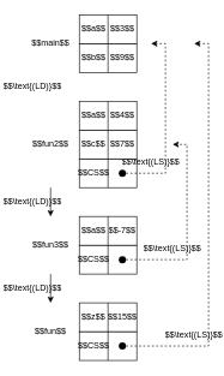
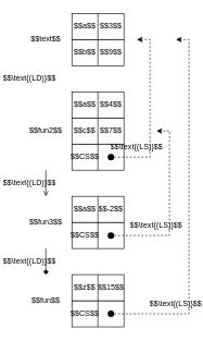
  <mxCell id="0" />
  <mxCell id="1" parent="0" />
  <mxCell id="2" value="" style="rounded=0;whiteSpace=wrap;html=1;" vertex="1" parent="1"><mxGeometry x="110" y="60" width="80" height="40" as="geometry" /></mxCell>
  <mxCell id="3" value="" style="endArrow=none;html=1;rounded=0;entryX=0.5;entryY=0;entryDx=0;entryDy=0;exitX=0.5;exitY=1;exitDx=0;exitDy=0;" edge="1" parent="1" source="2" target="2"><mxGeometry width="50" height="50" relative="1" as="geometry"><mxPoint x="60" y="170" as="sourcePoint" /><mxPoint x="110" y="120" as="targetPoint" /></mxGeometry></mxCell>
  <mxCell id="4" value="$$b$$" style="text;html=1;strokeColor=none;fillColor=none;align=center;verticalAlign=middle;whiteSpace=wrap;rounded=0;" vertex="1" parent="1"><mxGeometry x="110" y="60" width="40" height="40" as="geometry" /></mxCell>
  <mxCell id="5" value="$$9$$" style="text;html=1;strokeColor=none;fillColor=none;align=center;verticalAlign=middle;whiteSpace=wrap;rounded=0;" vertex="1" parent="1"><mxGeometry x="150" y="60" width="40" height="40" as="geometry" /></mxCell>
- <mxCell id="6" value="$$main$$" style="text;html=1;strokeColor=none;fillColor=none;align=center;verticalAlign=middle;whiteSpace=wrap;rounded=0;" vertex="1" parent="1"><mxGeometry x="30" y="20" width="80" height="80" as="geometry" /></mxCell>
+ <mxCell id="6" value="$$text$$" style="text;html=1;strokeColor=none;fillColor=none;align=center;verticalAlign=middle;whiteSpace=wrap;rounded=0;" vertex="1" parent="1"><mxGeometry x="30" y="20" width="80" height="80" as="geometry" /></mxCell>
  <mxCell id="7" value="" style="rounded=0;whiteSpace=wrap;html=1;" vertex="1" parent="1"><mxGeometry x="110" y="220" width="80" height="40" as="geometry" /></mxCell>
  <mxCell id="8" value="" style="endArrow=none;html=1;rounded=0;entryX=0.5;entryY=0;entryDx=0;entryDy=0;exitX=0.5;exitY=1;exitDx=0;exitDy=0;" edge="1" parent="1" source="7" target="7"><mxGeometry width="50" height="50" relative="1" as="geometry"><mxPoint x="60" y="330" as="sourcePoint" /><mxPoint x="110" y="280" as="targetPoint" /></mxGeometry></mxCell>
  <mxCell id="9" value="$$CS$$" style="text;html=1;strokeColor=none;fillColor=none;align=center;verticalAlign=middle;whiteSpace=wrap;rounded=0;" vertex="1" parent="1"><mxGeometry x="110" y="220" width="40" height="40" as="geometry" /></mxCell>
- <mxCell id="10" style="edgeStyle=orthogonalEdgeStyle;rounded=0;orthogonalLoop=1;jettySize=auto;html=1;entryX=0.5;entryY=0;entryDx=0;entryDy=0;" edge="1" parent="1" source="11" target="31"><mxGeometry relative="1" as="geometry" /></mxCell>
+ <mxCell id="10" style="edgeStyle=orthogonalEdgeStyle;rounded=0;orthogonalLoop=1;jettySize=auto;html=1;entryX=0.5;entryY=0;entryDx=0;entryDy=0;endArrow=open;" edge="1" parent="1" source="11" target="31"><mxGeometry relative="1" as="geometry" /></mxCell>
  <mxCell id="11" value="$$fun2$$" style="text;html=1;strokeColor=none;fillColor=none;align=center;verticalAlign=middle;whiteSpace=wrap;rounded=0;" vertex="1" parent="1"><mxGeometry x="30" y="140" width="80" height="120" as="geometry" /></mxCell>
  <mxCell id="12" style="edgeStyle=orthogonalEdgeStyle;rounded=0;orthogonalLoop=1;jettySize=auto;html=1;strokeWidth=1;dashed=1;" edge="1" parent="1" source="13"><mxGeometry relative="1" as="geometry"><mxPoint x="210" y="60" as="targetPoint" /><Array as="points"><mxPoint x="230" y="240" /><mxPoint x="230" y="60" /><mxPoint x="210" y="60" /></Array></mxGeometry></mxCell>
  <mxCell id="13" value="" style="shape=ellipse;fillColor=#000000;strokeColor=none;html=1;sketch=0;" vertex="1" parent="1"><mxGeometry x="165" y="235" width="10" height="10" as="geometry" /></mxCell>
  <mxCell id="14" value="$$\text{(LD)}$$" style="text;html=1;strokeColor=none;fillColor=none;align=center;verticalAlign=middle;whiteSpace=wrap;rounded=0;" vertex="1" parent="1"><mxGeometry x="20" y="100" width="50" height="40" as="geometry" /></mxCell>
  <mxCell id="15" value="$$\text{(LS)}$$" style="text;html=1;strokeColor=none;fillColor=none;align=center;verticalAlign=middle;whiteSpace=wrap;rounded=0;" vertex="1" parent="1"><mxGeometry x="190" y="205" width="40" height="40" as="geometry" /></mxCell>
  <mxCell id="16" value="" style="rounded=0;whiteSpace=wrap;html=1;" vertex="1" parent="1"><mxGeometry x="110" y="20" width="80" height="40" as="geometry" /></mxCell>
  <mxCell id="17" value="" style="endArrow=none;html=1;rounded=0;entryX=0.5;entryY=0;entryDx=0;entryDy=0;exitX=0.5;exitY=1;exitDx=0;exitDy=0;" edge="1" parent="1" source="16" target="16"><mxGeometry width="50" height="50" relative="1" as="geometry"><mxPoint x="60" y="130" as="sourcePoint" /><mxPoint x="110" y="80" as="targetPoint" /></mxGeometry></mxCell>
  <mxCell id="18" value="$$a$$" style="text;html=1;strokeColor=none;fillColor=none;align=center;verticalAlign=middle;whiteSpace=wrap;rounded=0;" vertex="1" parent="1"><mxGeometry x="110" y="20" width="40" height="40" as="geometry" /></mxCell>
  <mxCell id="19" value="$$3$$" style="text;html=1;strokeColor=none;fillColor=none;align=center;verticalAlign=middle;whiteSpace=wrap;rounded=0;" vertex="1" parent="1"><mxGeometry x="150" y="20" width="40" height="40" as="geometry" /></mxCell>
  <mxCell id="20" value="" style="rounded=0;whiteSpace=wrap;html=1;" vertex="1" parent="1"><mxGeometry x="110" y="180" width="80" height="40" as="geometry" /></mxCell>
  <mxCell id="21" value="" style="endArrow=none;html=1;rounded=0;entryX=0.5;entryY=0;entryDx=0;entryDy=0;exitX=0.5;exitY=1;exitDx=0;exitDy=0;" edge="1" parent="1" source="20" target="20"><mxGeometry width="50" height="50" relative="1" as="geometry"><mxPoint x="60" y="290" as="sourcePoint" /><mxPoint x="110" y="240" as="targetPoint" /></mxGeometry></mxCell>
  <mxCell id="22" value="$$c$$" style="text;html=1;strokeColor=none;fillColor=none;align=center;verticalAlign=middle;whiteSpace=wrap;rounded=0;" vertex="1" parent="1"><mxGeometry x="110" y="180" width="40" height="40" as="geometry" /></mxCell>
  <mxCell id="23" value="$$7$$" style="text;html=1;strokeColor=none;fillColor=none;align=center;verticalAlign=middle;whiteSpace=wrap;rounded=0;" vertex="1" parent="1"><mxGeometry x="150" y="180" width="40" height="40" as="geometry" /></mxCell>
  <mxCell id="24" value="" style="rounded=0;whiteSpace=wrap;html=1;" vertex="1" parent="1"><mxGeometry x="110" y="140" width="80" height="40" as="geometry" /></mxCell>
  <mxCell id="25" value="" style="endArrow=none;html=1;rounded=0;entryX=0.5;entryY=0;entryDx=0;entryDy=0;exitX=0.5;exitY=1;exitDx=0;exitDy=0;" edge="1" parent="1" source="24" target="24"><mxGeometry width="50" height="50" relative="1" as="geometry"><mxPoint x="60" y="250" as="sourcePoint" /><mxPoint x="110" y="200" as="targetPoint" /></mxGeometry></mxCell>
  <mxCell id="26" value="$$a$$" style="text;html=1;strokeColor=none;fillColor=none;align=center;verticalAlign=middle;whiteSpace=wrap;rounded=0;" vertex="1" parent="1"><mxGeometry x="110" y="140" width="40" height="40" as="geometry" /></mxCell>
  <mxCell id="27" value="$$4$$" style="text;html=1;strokeColor=none;fillColor=none;align=center;verticalAlign=middle;whiteSpace=wrap;rounded=0;" vertex="1" parent="1"><mxGeometry x="150" y="140" width="40" height="40" as="geometry" /></mxCell>
  <mxCell id="28" value="" style="rounded=0;whiteSpace=wrap;html=1;" vertex="1" parent="1"><mxGeometry x="110" y="340" width="80" height="40" as="geometry" /></mxCell>
  <mxCell id="29" value="" style="endArrow=none;html=1;rounded=0;entryX=0.5;entryY=0;entryDx=0;entryDy=0;exitX=0.5;exitY=1;exitDx=0;exitDy=0;" edge="1" parent="1" source="28" target="28"><mxGeometry width="50" height="50" relative="1" as="geometry"><mxPoint x="60" y="450" as="sourcePoint" /><mxPoint x="110" y="400" as="targetPoint" /></mxGeometry></mxCell>
- <mxCell id="30" style="edgeStyle=orthogonalEdgeStyle;rounded=0;orthogonalLoop=1;jettySize=auto;html=1;entryX=0.5;entryY=0;entryDx=0;entryDy=0;" edge="1" parent="1" source="31" target="41"><mxGeometry relative="1" as="geometry" /></mxCell>
+ <mxCell id="30" style="edgeStyle=orthogonalEdgeStyle;rounded=0;orthogonalLoop=1;jettySize=auto;html=1;entryX=0.5;entryY=0;entryDx=0;entryDy=0;endArrow=diamond;" edge="1" parent="1" source="31" target="41"><mxGeometry relative="1" as="geometry" /></mxCell>
  <mxCell id="31" value="$$fun3$$" style="text;html=1;strokeColor=none;fillColor=none;align=center;verticalAlign=middle;whiteSpace=wrap;rounded=0;" vertex="1" parent="1"><mxGeometry x="30" y="300" width="80" height="80" as="geometry" /></mxCell>
  <mxCell id="32" value="" style="rounded=0;whiteSpace=wrap;html=1;" vertex="1" parent="1"><mxGeometry x="110" y="300" width="80" height="40" as="geometry" /></mxCell>
  <mxCell id="33" value="" style="endArrow=none;html=1;rounded=0;entryX=0.5;entryY=0;entryDx=0;entryDy=0;exitX=0.5;exitY=1;exitDx=0;exitDy=0;" edge="1" parent="1" source="32" target="32"><mxGeometry width="50" height="50" relative="1" as="geometry"><mxPoint x="60" y="410" as="sourcePoint" /><mxPoint x="110" y="360" as="targetPoint" /></mxGeometry></mxCell>
  <mxCell id="34" value="$$a$$" style="text;html=1;strokeColor=none;fillColor=none;align=center;verticalAlign=middle;whiteSpace=wrap;rounded=0;" vertex="1" parent="1"><mxGeometry x="110" y="300" width="40" height="40" as="geometry" /></mxCell>
- <mxCell id="35" value="$$-7$$" style="text;html=1;strokeColor=none;fillColor=none;align=center;verticalAlign=middle;whiteSpace=wrap;rounded=0;" vertex="1" parent="1"><mxGeometry x="150" y="300" width="40" height="40" as="geometry" /></mxCell>
+ <mxCell id="35" value="$$-2$$" style="text;html=1;strokeColor=none;fillColor=none;align=center;verticalAlign=middle;whiteSpace=wrap;rounded=0;" vertex="1" parent="1"><mxGeometry x="150" y="300" width="40" height="40" as="geometry" /></mxCell>
  <mxCell id="36" value="$$\text{(LD)}$$" style="text;html=1;strokeColor=none;fillColor=none;align=center;verticalAlign=middle;whiteSpace=wrap;rounded=0;" vertex="1" parent="1"><mxGeometry x="20" y="260" width="50" height="40" as="geometry" /></mxCell>
  <mxCell id="37" value="$$CS$$" style="text;html=1;strokeColor=none;fillColor=none;align=center;verticalAlign=middle;whiteSpace=wrap;rounded=0;" vertex="1" parent="1"><mxGeometry x="110" y="340" width="40" height="40" as="geometry" /></mxCell>
  <mxCell id="38" style="edgeStyle=orthogonalEdgeStyle;rounded=0;orthogonalLoop=1;jettySize=auto;html=1;dashed=1;" edge="1" parent="1" source="39"><mxGeometry relative="1" as="geometry"><mxPoint x="240" y="200" as="targetPoint" /><Array as="points"><mxPoint x="260" y="360" /><mxPoint x="260" y="200" /></Array></mxGeometry></mxCell>
  <mxCell id="39" value="" style="shape=ellipse;fillColor=#000000;strokeColor=none;html=1;sketch=0;" vertex="1" parent="1"><mxGeometry x="165" y="355" width="10" height="10" as="geometry" /></mxCell>
  <mxCell id="40" value="$$\text{(LS)}$$" style="text;html=1;strokeColor=none;fillColor=none;align=center;verticalAlign=middle;whiteSpace=wrap;rounded=0;" vertex="1" parent="1"><mxGeometry x="220" y="325" width="40" height="40" as="geometry" /></mxCell>
  <mxCell id="41" value="$$fun$$" style="text;html=1;strokeColor=none;fillColor=none;align=center;verticalAlign=middle;whiteSpace=wrap;rounded=0;" vertex="1" parent="1"><mxGeometry x="30" y="420" width="80" height="80" as="geometry" /></mxCell>
  <mxCell id="42" value="" style="rounded=0;whiteSpace=wrap;html=1;" vertex="1" parent="1"><mxGeometry x="110" y="460" width="80" height="40" as="geometry" /></mxCell>
  <mxCell id="43" value="" style="endArrow=none;html=1;rounded=0;entryX=0.5;entryY=0;entryDx=0;entryDy=0;exitX=0.5;exitY=1;exitDx=0;exitDy=0;" edge="1" parent="1" source="42" target="42"><mxGeometry width="50" height="50" relative="1" as="geometry"><mxPoint x="60" y="570" as="sourcePoint" /><mxPoint x="110" y="520" as="targetPoint" /></mxGeometry></mxCell>
  <mxCell id="44" value="" style="rounded=0;whiteSpace=wrap;html=1;" vertex="1" parent="1"><mxGeometry x="110" y="420" width="80" height="40" as="geometry" /></mxCell>
  <mxCell id="45" value="" style="endArrow=none;html=1;rounded=0;entryX=0.5;entryY=0;entryDx=0;entryDy=0;exitX=0.5;exitY=1;exitDx=0;exitDy=0;" edge="1" parent="1" source="44" target="44"><mxGeometry width="50" height="50" relative="1" as="geometry"><mxPoint x="60" y="530" as="sourcePoint" /><mxPoint x="110" y="480" as="targetPoint" /></mxGeometry></mxCell>
  <mxCell id="46" value="$$z$$" style="text;html=1;strokeColor=none;fillColor=none;align=center;verticalAlign=middle;whiteSpace=wrap;rounded=0;" vertex="1" parent="1"><mxGeometry x="110" y="420" width="40" height="40" as="geometry" /></mxCell>
  <mxCell id="47" value="$$15$$" style="text;html=1;strokeColor=none;fillColor=none;align=center;verticalAlign=middle;whiteSpace=wrap;rounded=0;" vertex="1" parent="1"><mxGeometry x="150" y="420" width="40" height="40" as="geometry" /></mxCell>
  <mxCell id="48" value="$$CS$$" style="text;html=1;strokeColor=none;fillColor=none;align=center;verticalAlign=middle;whiteSpace=wrap;rounded=0;" vertex="1" parent="1"><mxGeometry x="110" y="460" width="40" height="40" as="geometry" /></mxCell>
  <mxCell id="49" style="edgeStyle=orthogonalEdgeStyle;rounded=0;orthogonalLoop=1;jettySize=auto;html=1;dashed=1;" edge="1" parent="1" source="50"><mxGeometry relative="1" as="geometry"><mxPoint x="270" y="60" as="targetPoint" /><Array as="points"><mxPoint x="290" y="480" /><mxPoint x="290" y="60" /></Array></mxGeometry></mxCell>
  <mxCell id="50" value="" style="shape=ellipse;fillColor=#000000;strokeColor=none;html=1;sketch=0;" vertex="1" parent="1"><mxGeometry x="165" y="475" width="10" height="10" as="geometry" /></mxCell>
  <mxCell id="51" value="$$\text{(LD)}$$" style="text;html=1;strokeColor=none;fillColor=none;align=center;verticalAlign=middle;whiteSpace=wrap;rounded=0;" vertex="1" parent="1"><mxGeometry x="20" y="380" width="50" height="40" as="geometry" /></mxCell>
  <mxCell id="52" value="$$\text{(LS)}$$" style="text;html=1;strokeColor=none;fillColor=none;align=center;verticalAlign=middle;whiteSpace=wrap;rounded=0;" vertex="1" parent="1"><mxGeometry x="250" y="445" width="40" height="40" as="geometry" /></mxCell>
